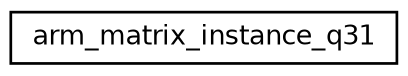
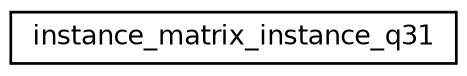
  digraph {
    rankdir=LR
-   n1 [color=black fillcolor=white fontname=Helvetica fontsize=10 height=0.2 label=arm_matrix_instance_q31 shape=record style=filled width=0.4]
+   n1 [color=black fillcolor=white fontname=Helvetica fontsize=10 height=0.2 label=instance_matrix_instance_q31 shape=record style=filled width=0.4]
  }
